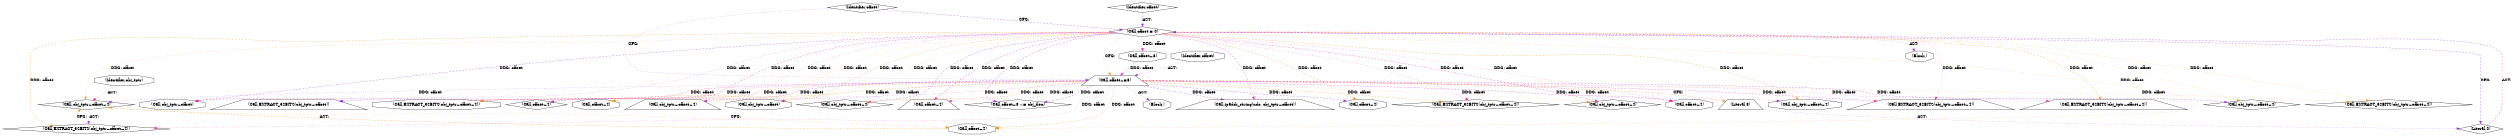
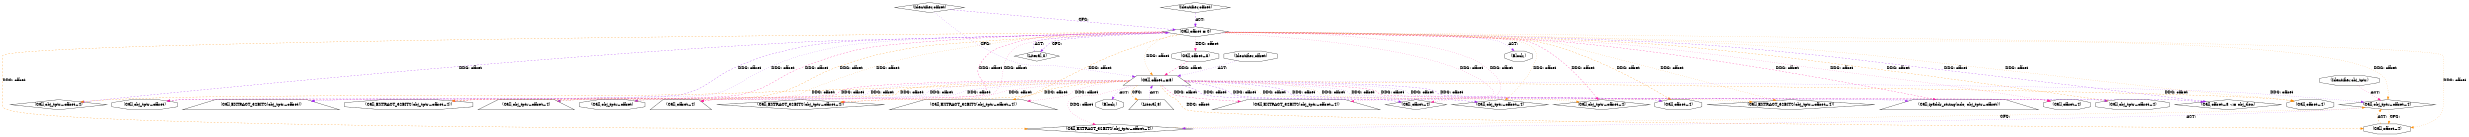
  digraph {
    node [shape=diamond]
    edge [color=purple style=dotted]
    n1 [label="(Call,obj_tptr+offset+4)"]
    n2 [label="(Call,offset+4)" shape=octagon]
    n3 [label="(Call,EXTRACT_32BITS(obj_tptr+offset+4))"]
    n4 [label="(Call,offset = 0)"]
    n5 [label="(Call,offset+=8)" shape=trapezium]
    n6 [label="(Call,obj_tptr+offset)" shape=octagon]
    n7 [label="(Call,EXTRACT_32BITS(obj_tptr+offset))" shape=trapezium]
    n8 [label="(Call,EXTRACT_32BITS(obj_tptr+offset+4))" shape=octagon]
    n9 [label="(Literal,0)"]
    n10 [label="(Call,offset+4)"]
    n11 [label="(Call,offset+4)" shape=octagon]
    n12 [label="(Call,obj_tptr+offset+4)" shape=trapezium]
    n13 [label="(Call,obj_tptr+offset)" shape=octagon]
    n14 [label="(Call,obj_tptr+offset+4)"]
    n15 [label="(Call,offset+4)" shape=trapezium]
    n16 [label="(Call,offset+8 <= obj_tlen)"]
    n17 [label="(Call,ipaddr_string(ndo, obj_tptr+offset))" shape=trapezium]
    n18 [label="(Call,offset+8)" shape=octagon]
    n19 [label="(Call,offset+4)" shape=octagon]
    n20 [label="(Call,EXTRACT_32BITS(obj_tptr+offset+4))"]
    n21 [label="(Call,obj_tptr+offset+4)"]
    n22 [label="(Call,offset+4)" shape=octagon]
    n23 [label="(Call,obj_tptr+offset+4)" shape=octagon]
    n24 [label="(Call,EXTRACT_32BITS(obj_tptr+offset+4))" shape=trapezium]
    n25 [label="(Block,)" shape=octagon]
    n26 [label="(Call,EXTRACT_32BITS(obj_tptr+offset+4))" shape=trapezium]
    n27 [label="(Call,obj_tptr+offset+4)"]
    n28 [label="(Call,EXTRACT_32BITS(obj_tptr+offset+4))"]
    n29 [label="(Block,)" shape=octagon]
    n30 [label="(Literal,8)" shape=trapezium]
    n31 [label="(Identifier,offset)"]
    n32 [label="(Identifier,obj_tptr)" shape=octagon]
    n33 [label="(Identifier,offset)"]
    n34 [label="(Identifier,offset)" shape=octagon]
    n1 -> n2 [color=darkorange label="CFG: "]
    n1 -> n3 [label="AST: "]
    n2 -> n1 [color=darkorange label="AST: " style=dashed]
    n3 -> n1 [color=darkorange label="CFG: "]
    n4 -> n1 [color=darkorange label="DDG: offset"]
    n4 -> n2 [color=darkorange label="DDG: offset"]
    n4 -> n3 [color=darkorange label="DDG: offset" style=dashed]
-   n4 -> n5 [color=darkorange label="CFG: "]
+   n4 -> n5 [color=darkorange label="DDG: offset"]
    n4 -> n6 [label="DDG: offset" style=dashed]
    n4 -> n7 [label="DDG: offset"]
    n4 -> n8 [color=deeppink label="DDG: offset" style=dashed]
    n4 -> n9 [label="CFG: " style=dashed]
    n4 -> n10 [color=deeppink label="DDG: offset"]
    n4 -> n11 [color=darkorange label="DDG: offset"]
    n4 -> n12 [color=darkorange label="DDG: offset" style=dashed]
    n4 -> n13 [color=darkorange label="DDG: offset"]
    n4 -> n14 [label="DDG: offset" style=dashed]
    n4 -> n15 [color=deeppink label="DDG: offset" style=dashed]
    n4 -> n16 [label="DDG: offset" style=dashed]
    n4 -> n17 [color=deeppink label="DDG: offset" style=dashed]
    n4 -> n18 [color=deeppink label="DDG: offset"]
    n4 -> n19 [color=darkorange label="DDG: offset" style=dashed]
    n4 -> n20 [color=deeppink label="DDG: offset"]
    n4 -> n21 [color=deeppink label="DDG: offset" style=dashed]
    n4 -> n22 [color=deeppink label="DDG: offset"]
    n4 -> n23 [color=darkorange label="DDG: offset" style=dashed]
    n4 -> n24 [color=deeppink label="DDG: offset"]
    n4 -> n25 [label="AST: "]
    n4 -> n26 [color=darkorange label="DDG: offset" style=dashed]
    n4 -> n27 [color=darkorange label="DDG: offset"]
    n4 -> n28 [color=darkorange label="DDG: offset"]
    n5 -> n1 [label="DDG: offset"]
    n5 -> n2 [color=darkorange label="DDG: offset" style=dashed]
    n5 -> n3 [color=deeppink label="DDG: offset"]
    n5 -> n6 [color=deeppink label="DDG: offset" style=dashed]
    n5 -> n7 [label="DDG: offset"]
    n5 -> n8 [color=darkorange label="DDG: offset" style=dashed]
    n5 -> n10 [label="DDG: offset" style=dashed]
    n5 -> n11 [color=darkorange label="DDG: offset" style=dashed]
    n5 -> n12 [label="DDG: offset"]
    n5 -> n13 [label="DDG: offset"]
    n5 -> n14 [color=darkorange label="DDG: offset" style=dashed]
    n5 -> n15 [color=deeppink label="DDG: offset"]
    n5 -> n16 [label="DDG: offset" style=dashed]
-   n5 -> n17 [label="DDG: offset" style=dashed]
+   n5 -> n17 [label="DDG: offset"]
    n5 -> n19 [label="DDG: offset" style=dashed]
    n5 -> n20 [color=darkorange label="DDG: offset" style=dashed]
    n5 -> n21 [color=darkorange label="DDG: offset"]
    n5 -> n22 [color=deeppink label="DDG: offset" style=dashed]
    n5 -> n23 [label="DDG: offset"]
    n5 -> n24 [color=deeppink label="DDG: offset" style=dashed]
    n5 -> n26 [color=deeppink label="DDG: offset"]
    n5 -> n27 [label="DDG: offset" style=dashed]
    n5 -> n28 [color=darkorange label="DDG: offset"]
    n5 -> n29 [label="AST: "]
    n5 -> n30 [color=darkorange label="CFG: " style=dashed]
    n9 -> n4 [label="AST: " style=dashed]
    n18 -> n5 [color=deeppink label="DDG: offset" style=dashed]
-   n30 -> n9 [label="AST: "]
+   n30 -> n5 [label="AST: "]
    n31 -> n4 [label="AST: " style=dashed]
    n32 -> n1 [color=deeppink label="AST: "]
    n33 -> n4 [label="CFG: " style=dashed]
    n33 -> n5 [label="CFG: "]
    n34 -> n5 [label="AST: "]
  }
